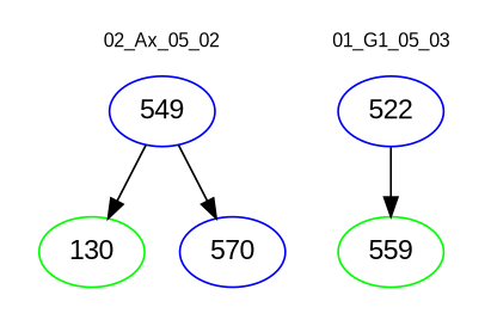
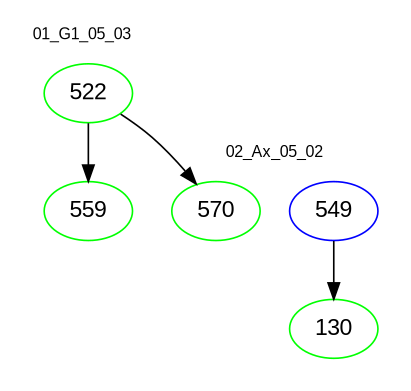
  digraph {
    fontname="Liberation Sans"
    node [color=green fontname="Liberation Sans"]
    edge [color=black fontname="Liberation Sans"]
    n1 [color=blue label=549]
    n2 [label=130]
-   n3 [color=blue label=570]
-   n4 [color=blue label=522]
+   n3 [label=570]
+   n4 [label=522]
    n5 [label=559]
    subgraph cluster_1 {
      color=white
      fontsize=10
      label="02_Ax_05_02"
      n1
      n2
      n3
    }
    subgraph cluster_2 {
      color=white
      fontsize=10
      label="01_G1_05_03"
      n4
      n5
    }
    n1 -> n2
-   n1 -> n3
+   n4 -> n3
    n4 -> n5
  }
